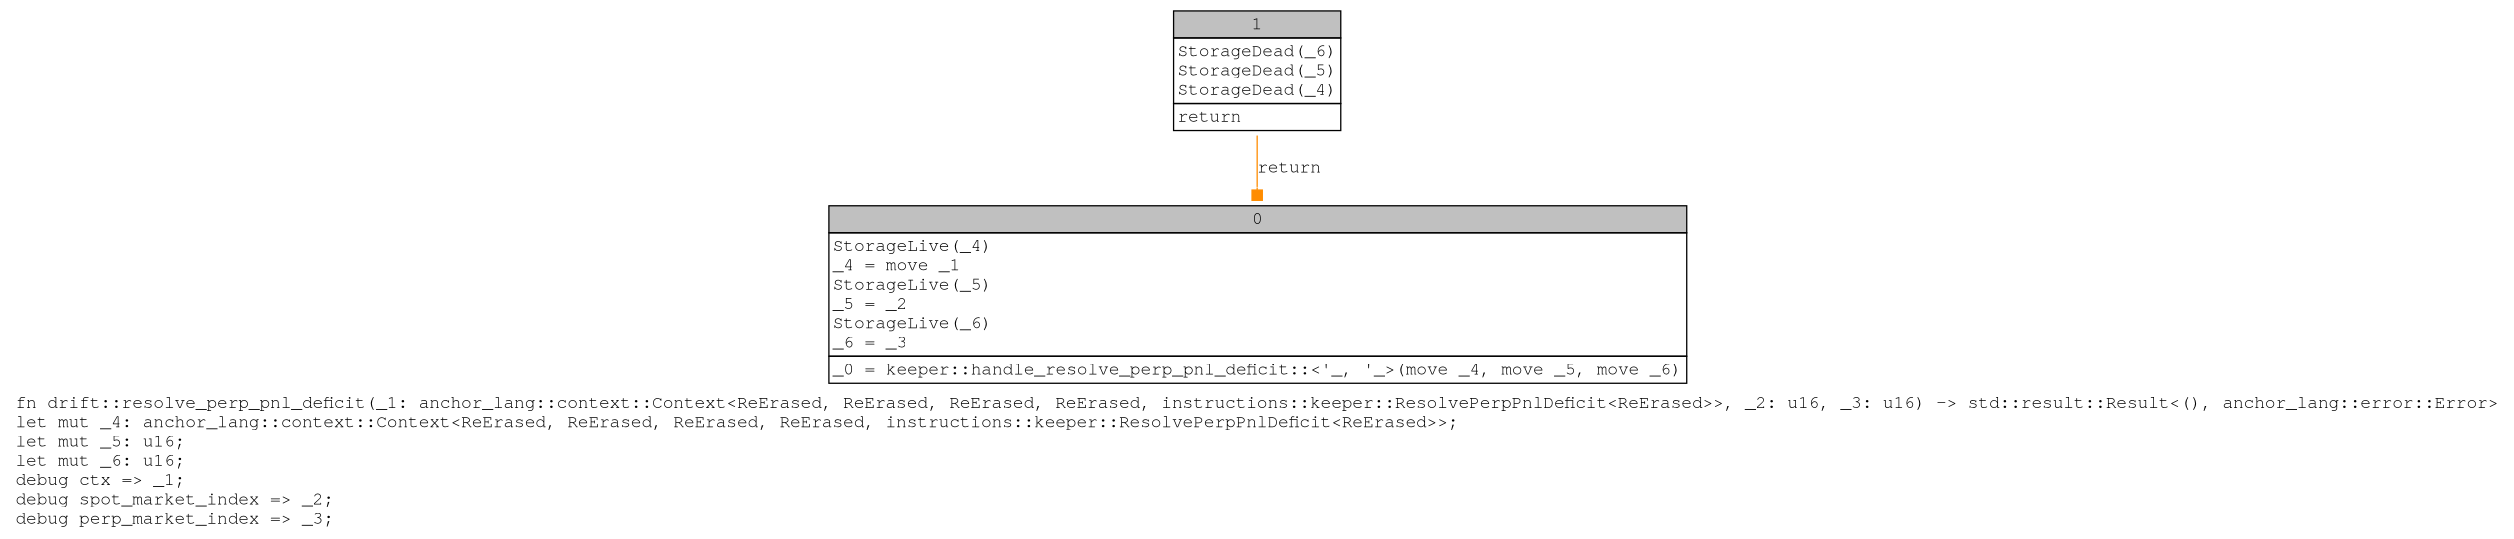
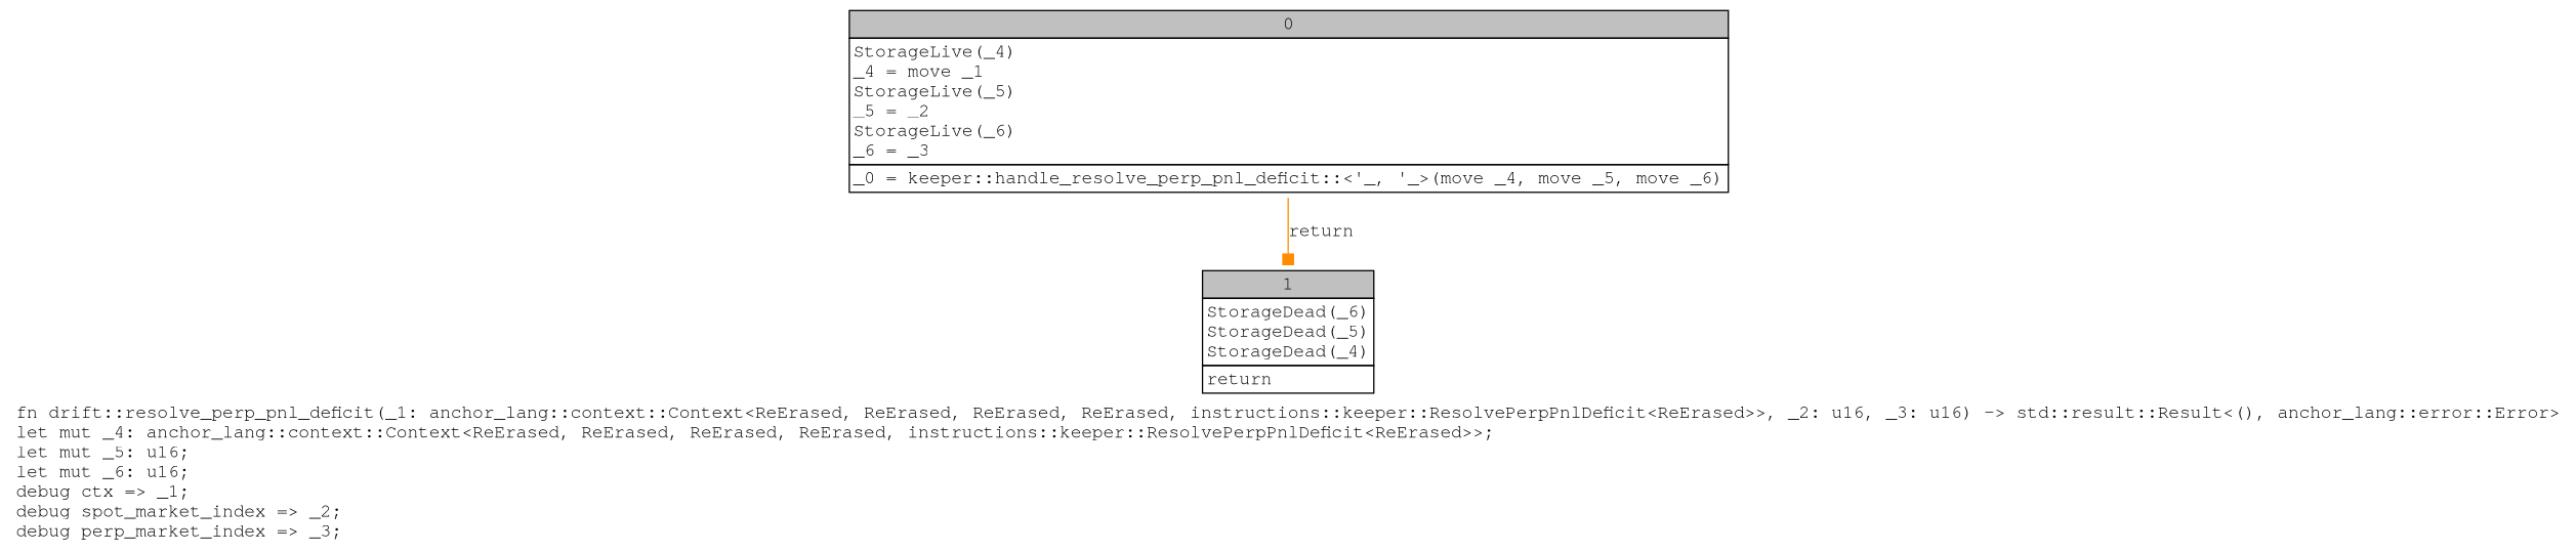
  digraph {
    fontname="Courier, monospace"
    label=<fn drift::resolve_perp_pnl_deficit(_1: anchor_lang::context::Context&lt;ReErased, ReErased, ReErased, ReErased, instructions::keeper::ResolvePerpPnlDeficit&lt;ReErased&gt;&gt;, _2: u16, _3: u16) -&gt; std::result::Result&lt;(), anchor_lang::error::Error&gt;<br align="left"/>let mut _4: anchor_lang::context::Context&lt;ReErased, ReErased, ReErased, ReErased, instructions::keeper::ResolvePerpPnlDeficit&lt;ReErased&gt;&gt;;<br align="left"/>let mut _5: u16;<br align="left"/>let mut _6: u16;<br align="left"/>debug ctx =&gt; _1;<br align="left"/>debug spot_market_index =&gt; _2;<br align="left"/>debug perp_market_index =&gt; _3;<br align="left"/>>
    node [fontname="Courier, monospace" shape=none]
    n1 [label=<<table border="0" cellborder="1" cellspacing="0"><tr><td bgcolor="gray" align="center" colspan="1">0</td></tr><tr><td align="left" balign="left">StorageLive(_4)<br/>_4 = move _1<br/>StorageLive(_5)<br/>_5 = _2<br/>StorageLive(_6)<br/>_6 = _3<br/></td></tr><tr><td align="left">_0 = keeper::handle_resolve_perp_pnl_deficit::&lt;'_, '_&gt;(move _4, move _5, move _6)</td></tr></table>>]
    n2 [label=<<table border="0" cellborder="1" cellspacing="0"><tr><td bgcolor="gray" align="center" colspan="1">1</td></tr><tr><td align="left" balign="left">StorageDead(_6)<br/>StorageDead(_5)<br/>StorageDead(_4)<br/></td></tr><tr><td align="left">return</td></tr></table>>]
-   n2 -> n1 [fontname="Courier, monospace" label=return color=darkorange arrowhead=box]
+   n1 -> n2 [fontname="Courier, monospace" label=return color=darkorange arrowhead=box]
  }
